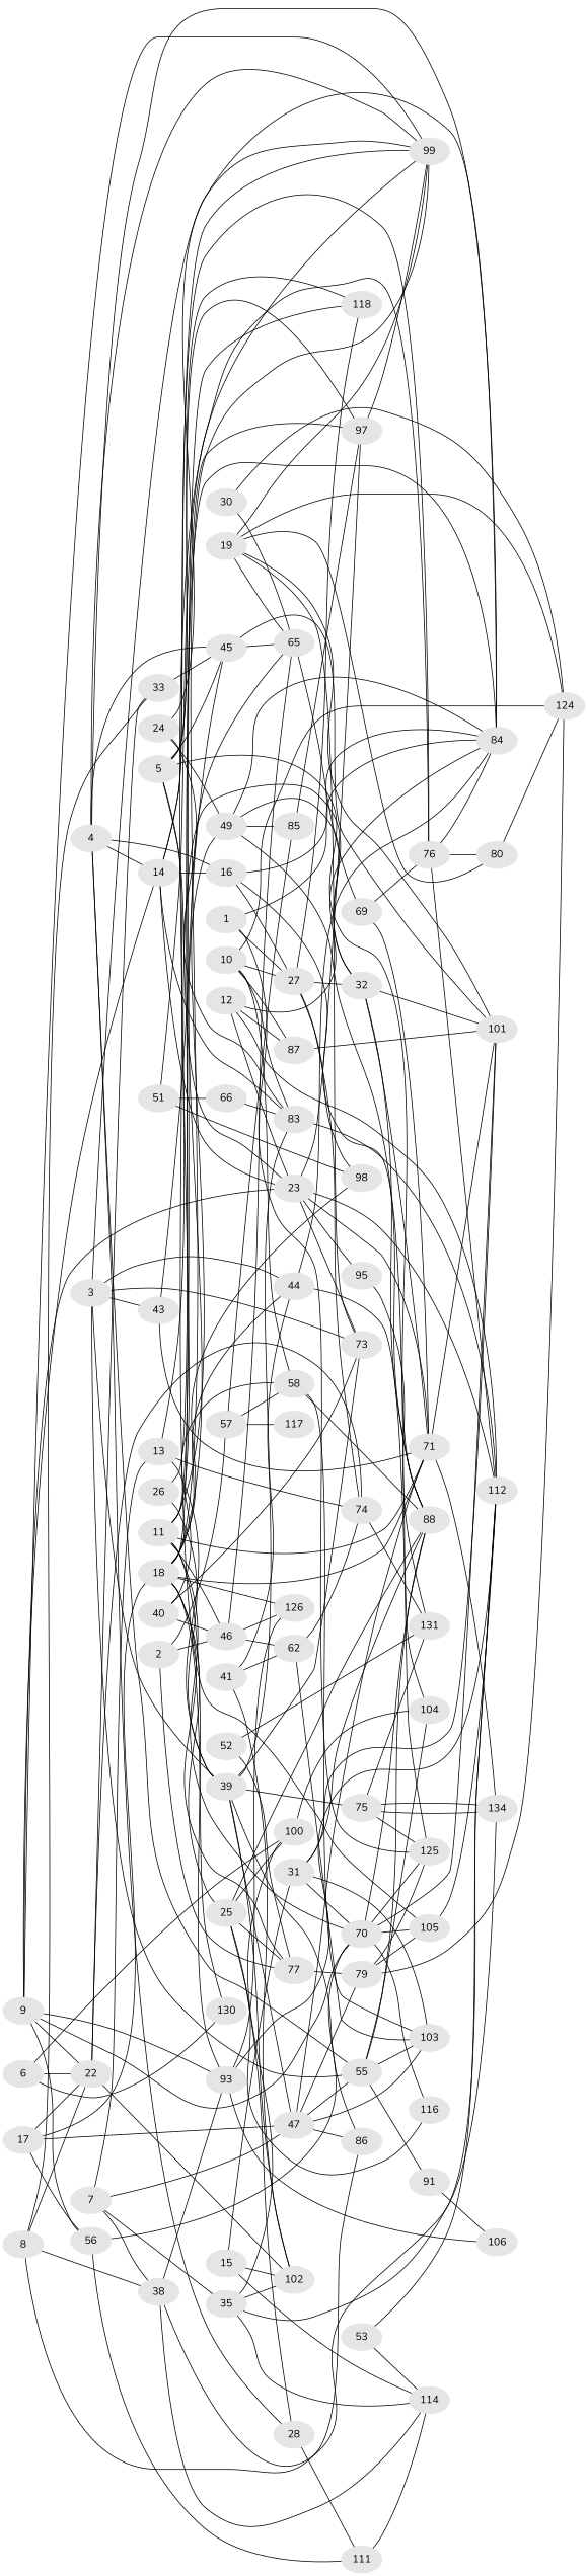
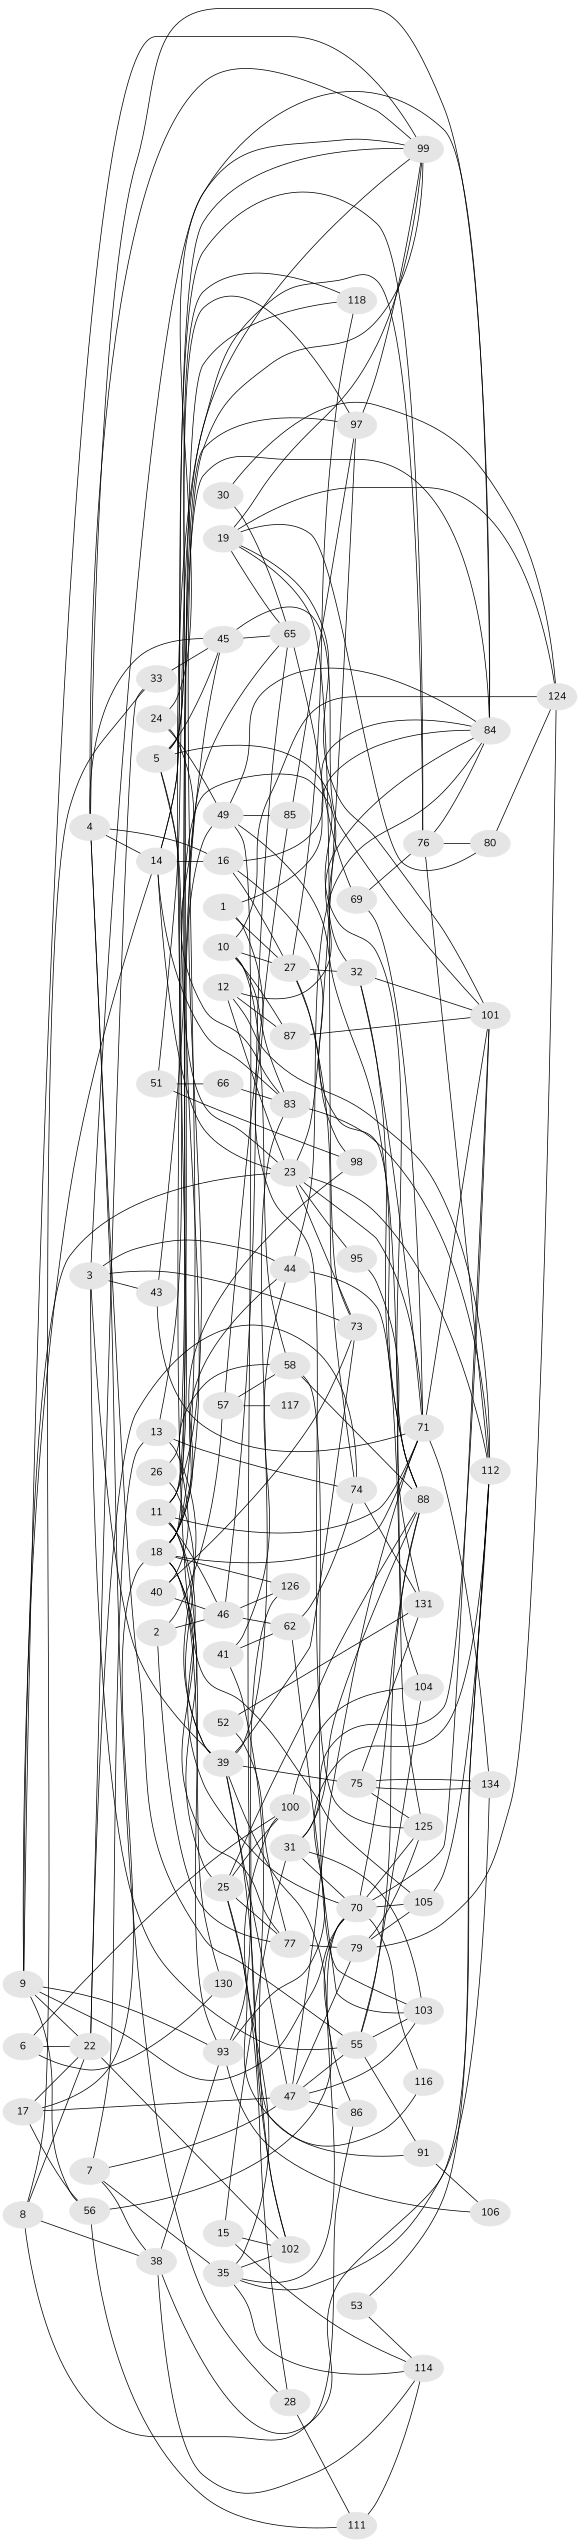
  graph {
    fontname=Nunito
    rankdir=LR
    node [color=gray90 fontname=Nunito style=filled]
    edge [fontname=Nunito]
    27 [super="+81"]
    118
    32 [super="+61"]
    74
    98
    1
    84 [super="+92"]
    125 [super="+133"]
    46 [super="+59"]
    65 [super="+96"]
    126
    62
    2
    57
    77
    58 [super="+64"]
    85
    117
    79 [super="+89"]
    3 [super="+119"]
    39 [super="+120"]
    43
    44 [super="+60"]
    55 [super="+108"]
    73
    99 [super="+113"]
    47 [super="+54"]
    86
    83
    102
    75
    45
    71 [super="+122"]
    88 [super="+90"]
    104
    103
    91
    4 [super="+82"]
    14 [super="+42"]
    16 [super="+21"]
    28
    23 [super="+36"]
    76 [super="+78"]
    111
    101 [super="+127"]
    5 [super="+128"]
    97
    105
    112 [super="+121"]
    95
    22 [super="+29"]
    33
    6
    100
    130
    7 [super="+34"]
    13
    35 [super="+37"]
    38
    70 [super="+109"]
    114
    134
    93 [super="+107"]
    8
    9 [super="+63"]
    56
    116
    106
    10 [super="+94"]
    87
    124
    11 [super="+50"]
    69 [super="+115"]
    12
    131
    80
    15 [super="+48"]
    31 [super="+110"]
    17 [super="+72"]
    18 [super="+132"]
    25 [super="+129"]
    49 [super="+67"]
    19 [super="+68"]
    24
    26
    30
    40
    41 [super="+123"]
    51
    66
    52
    53
    27 -- 118
    27 -- 32
    27 -- 74
    27 -- 98
    32 -- 71
    32 -- 88
    32 -- 101
    74 -- 131
    1 -- 27
    1 -- 84
    1 -- 125
    46 -- 65
    46 -- 126
    46 -- 62
    65 -- 69
    62 -- 74
    62 -- 103
    2 -- 46
    2 -- 57
    2 -- 77
    57 -- 58
    57 -- 85
    57 -- 117
    77 -- 79
    58 -- 88
    58 -- 103
    85 -- 97
    79 -- 125
    79 -- 105
    79 -- 124
    3 -- 39
    3 -- 43
    3 -- 44
    3 -- 55
    3 -- 73
    3 -- 99
    39 -- 73
    39 -- 47
    39 -- 86
    39 -- 83
    39 -- 102
    39 -- 75
    43 -- 45
    43 -- 71
    44 -- 84
    44 -- 125
    55 -- 88
    55 -- 104
    55 -- 103
    55 -- 91
    47 -- 79
    47 -- 55
    47 -- 86
    47 -- 71
    47 -- 103
    83 -- 112
    75 -- 125
    75 -- 134
    75 -- 134
    75 -- 131
    45 -- 65
    45 -- 101
    71 -- 101
    71 -- 134
    91 -- 106
    4 -- 84
    4 -- 55
    4 -- 99
    4 -- 45
    4 -- 14
    4 -- 16
    4 -- 28
    14 -- 99 [weight=2]
    14 -- 83
    14 -- 16
    14 -- 23
    14 -- 76
    16 -- 27
    16 -- 84
    16 -- 104
    28 -- 111
    23 -- 73
    23 -- 71
    23 -- 97
    23 -- 112
    23 -- 95
    76 -- 84
    76 -- 112
    76 -- 80
    111 -- 114
    5 -- 118
    5 -- 45
    5 -- 88
    5 -- 23
    5 -- 97
    5 -- 105
    97 -- 99
    105 -- 112
    95 -- 131
    22 -- 74
    22 -- 102
    22 -- 33
    33 -- 45
    6 -- 22
    6 -- 100
    6 -- 130
    100 -- 104
    7 -- 47
    7 -- 13
    7 -- 35
    7 -- 38
    13 -- 74
    13 -- 39
    13 -- 99
    35 -- 102
    35 -- 100
+   35 -- 70
    35 -- 114
    35 -- 134
    38 -- 112
    38 -- 114
    38 -- 93
    70 -- 125 [weight=2]
    70 -- 88
    70 -- 101
    70 -- 105
    70 -- 116
    93 -- 126
    93 -- 112
    93 -- 106
    8 -- 86
    8 -- 22
    8 -- 33
    8 -- 38
    9 -- 99
    9 -- 14
    9 -- 23
    9 -- 22
    9 -- 70
    9 -- 93
    9 -- 56
    56 -- 111
    56 -- 70
    10 -- 27
    10 -- 58
    10 -- 83
    10 -- 87
    10 -- 124
    87 -- 101
    11 -- 118
    11 -- 32
    11 -- 46
    11 -- 65 [weight=2]
    11 -- 71
    11 -- 70
    11 -- 93
    69 -- 71
    69 -- 76
    12 -- 84
    12 -- 23
    12 -- 112
    12 -- 87
    80 -- 124
    15 -- 102
    15 -- 114
    15 -- 31
    31 -- 88
    31 -- 103
    31 -- 101
    31 -- 70
    17 -- 47
    17 -- 22
    17 -- 56
    17 -- 18
    18 -- 98
    18 -- 84
    18 -- 126
    18 -- 77
    18 -- 44
    18 -- 99
    18 -- 71
    18 -- 130
    18 -- 25
    18 -- 49
    25 -- 77
    25 -- 88
    25 -- 28
    25 -- 100
    25 -- 116
    49 -- 84
    49 -- 85
    49 -- 88
-   49 -- 32
+   49 -- 91
    19 -- 65
    19 -- 73
    19 -- 99
    19 -- 101
    19 -- 124
    19 -- 80
    24 -- 84
    24 -- 83
    24 -- 49
    26 -- 39
    26 -- 97
    30 -- 65
    30 -- 124
    40 -- 46
    40 -- 58
    40 -- 73
    41 -- 62
    41 -- 44
    41 -- 102
    51 -- 98
    51 -- 76
    51 -- 66
    66 -- 83
    52 -- 77
    52 -- 131
    53 -- 112
    53 -- 114
  }
